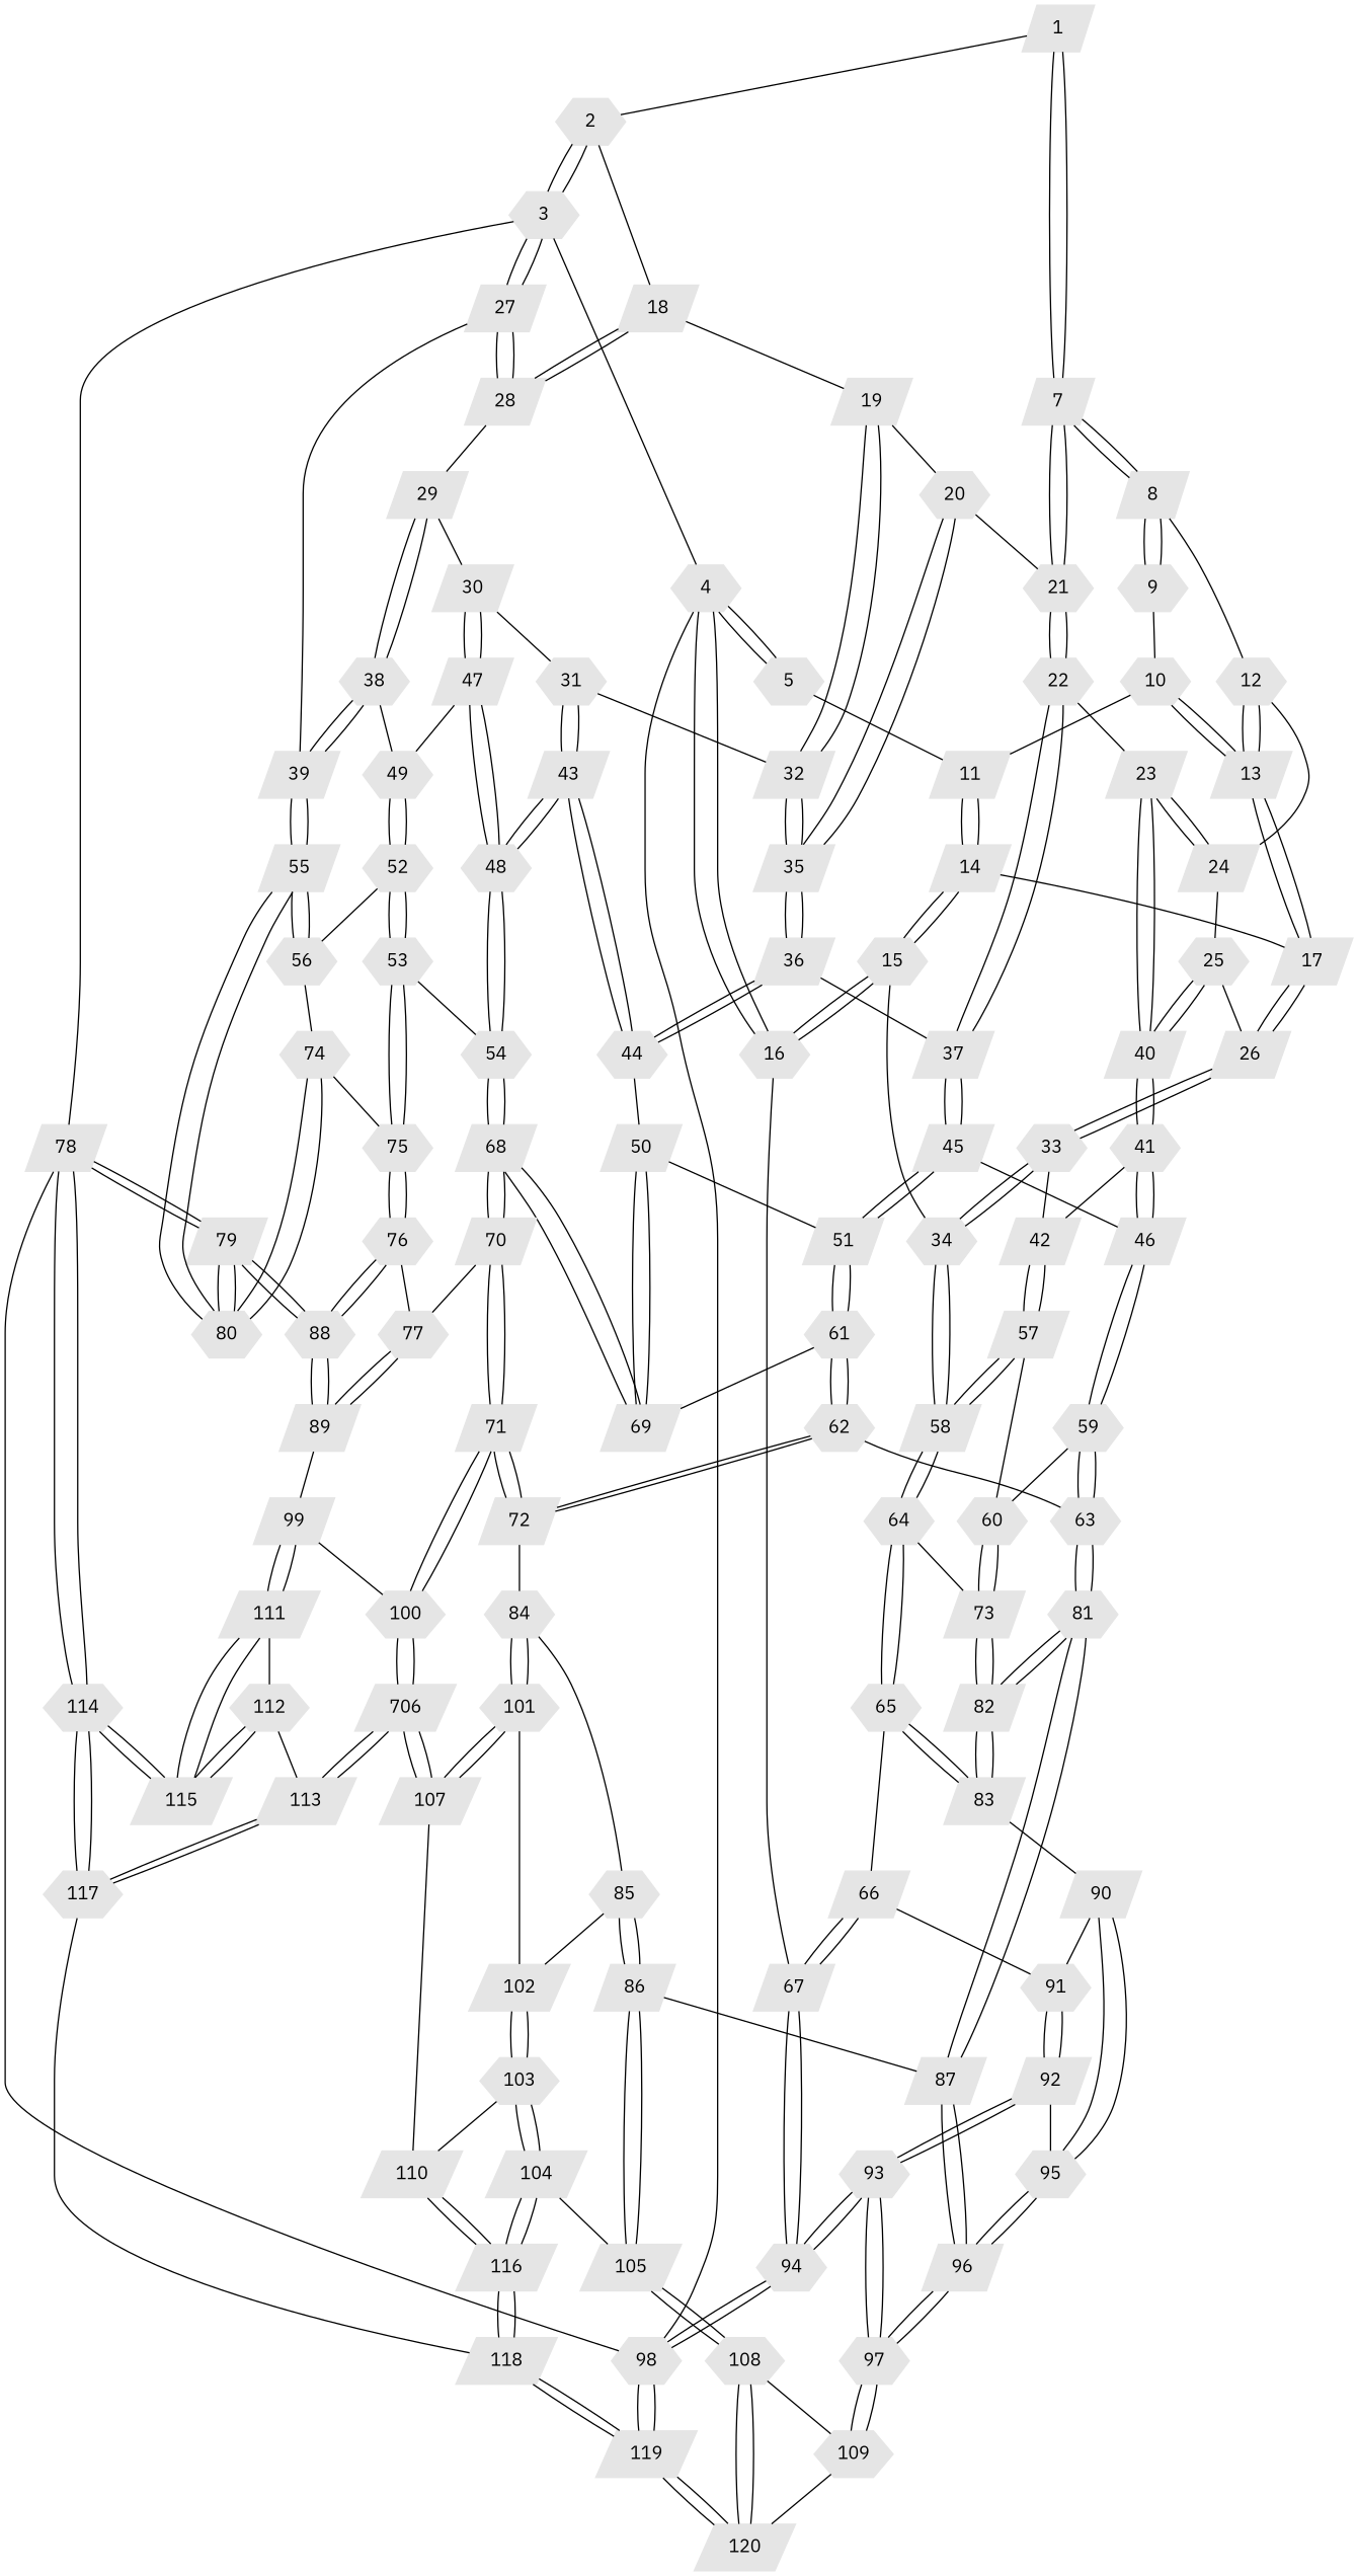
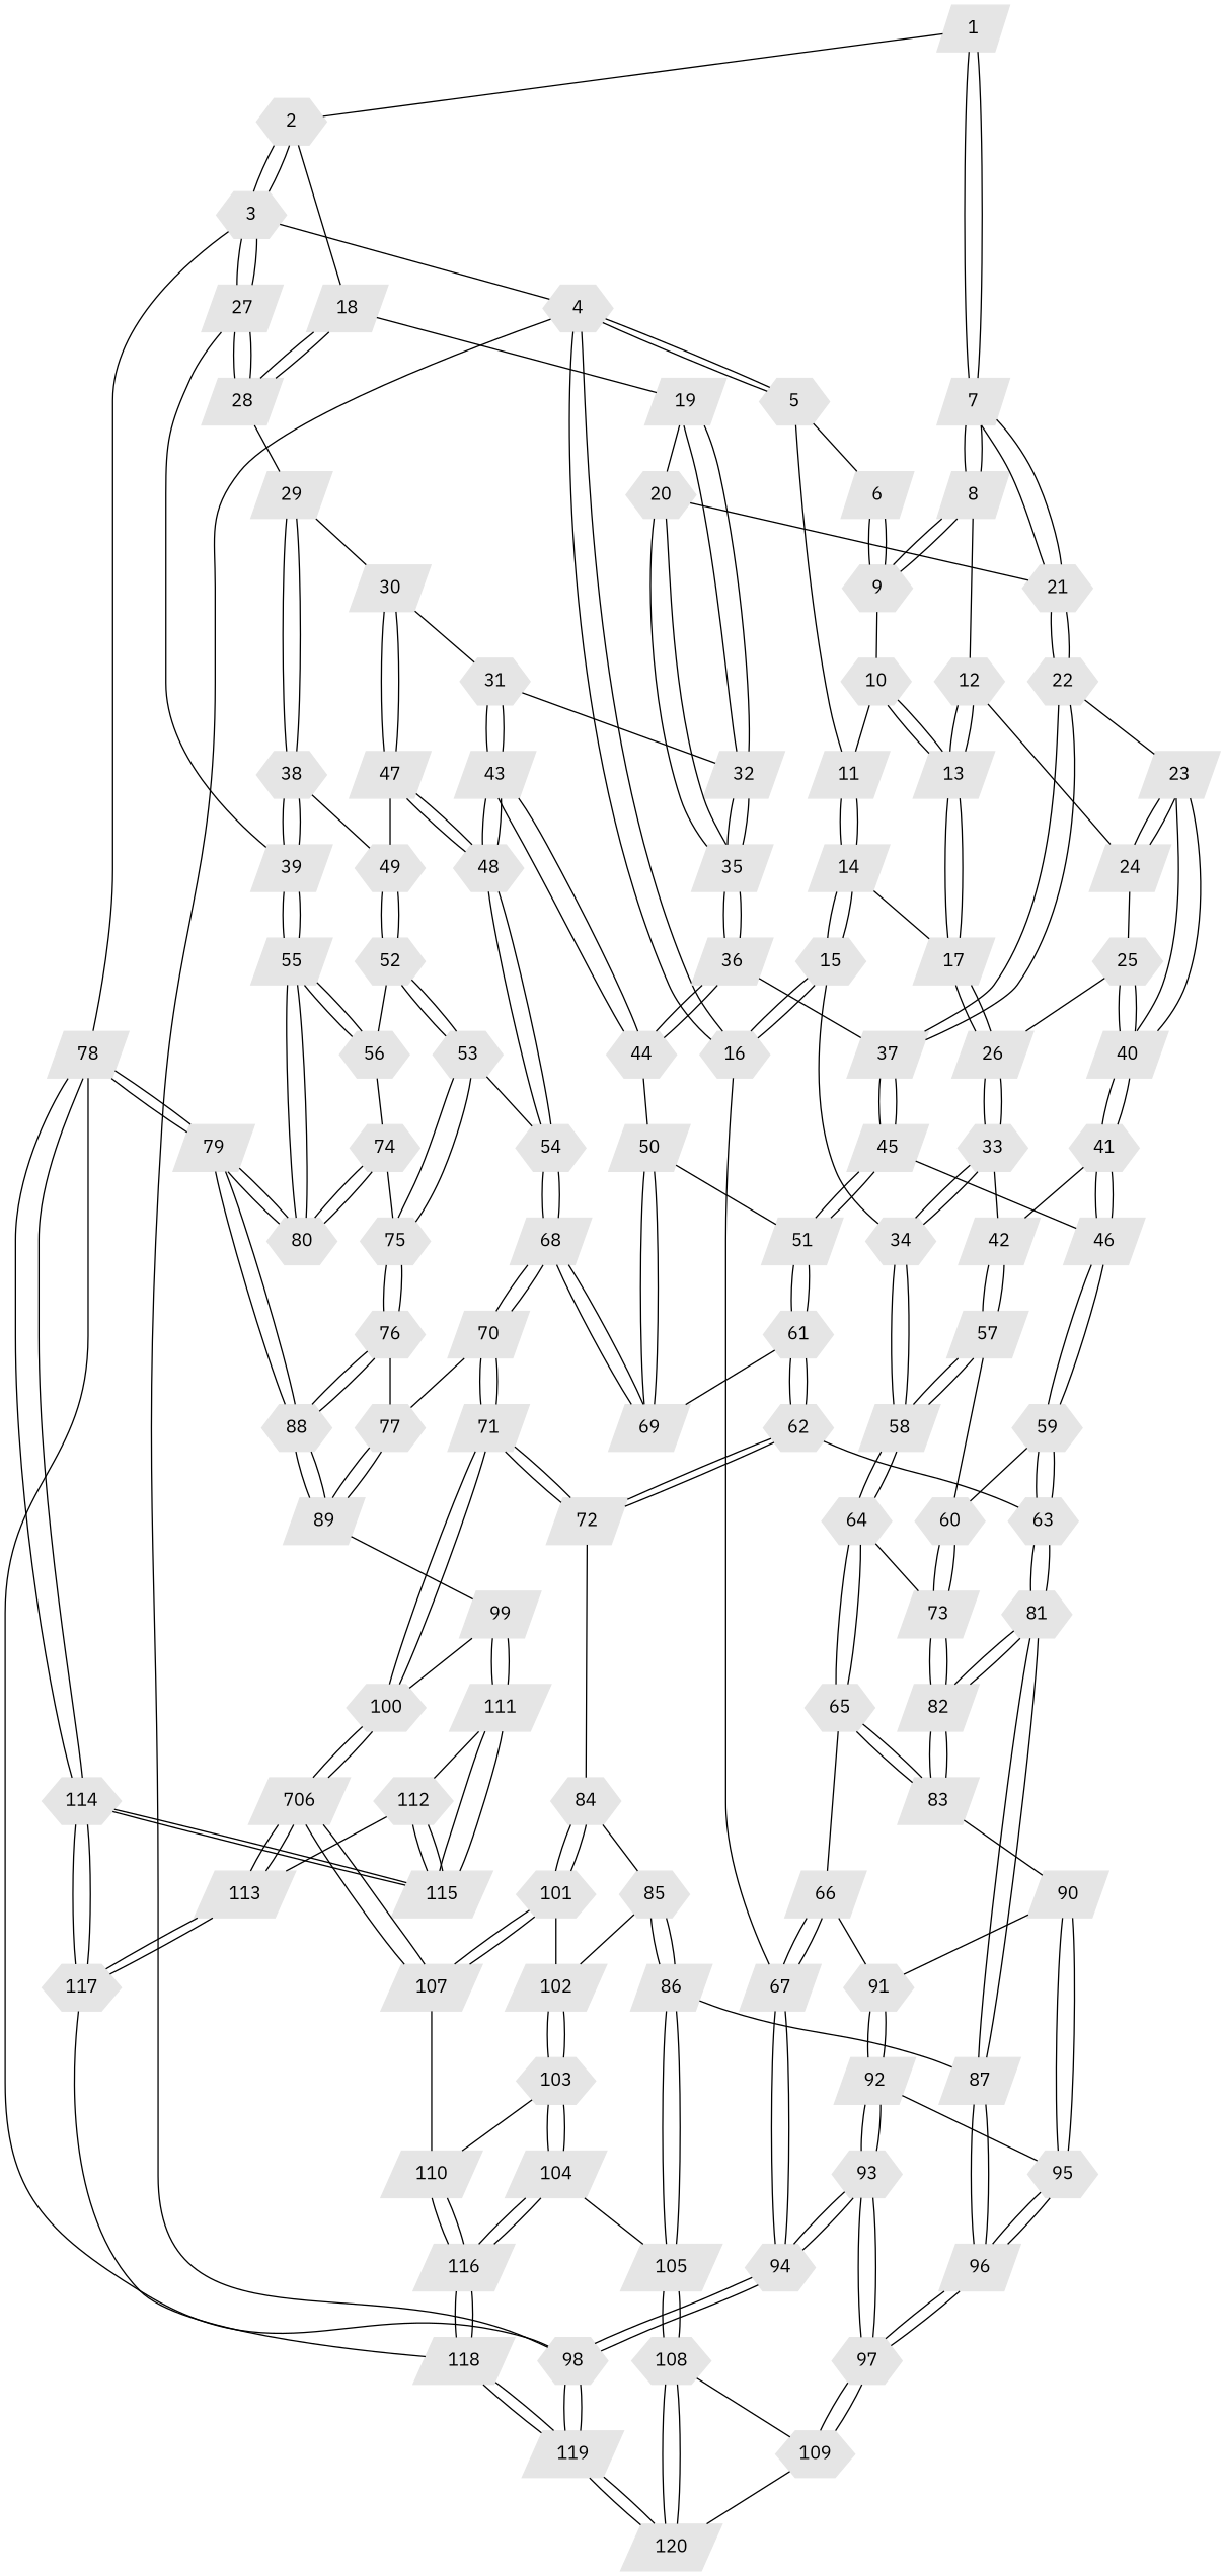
  graph {
    fontname="IBM Plex Sans"
    node [color=gray90 fontname="IBM Plex Sans" shape=parallelogram style=filled]
    edge [fontname="IBM Plex Sans"]
    2 [shape=hexagon]
    1
    7
    3 [shape=hexagon]
    18
    8
    21 [shape=hexagon]
    4 [shape=hexagon]
    27
    78
    19
    28
    5 [shape=hexagon]
    16 [shape=hexagon]
    98 [shape=hexagon]
    39
    79
    114 [shape=hexagon]
+   6
    11
    67
    119
    9 [shape=hexagon]
    14
    10 [shape=hexagon]
    12 [shape=hexagon]
    22 [shape=hexagon]
    13
    24
    17
    15 [shape=hexagon]
    25 [shape=hexagon]
    26
    34 [shape=hexagon]
    58
    94 [shape=hexagon]
    33 [shape=hexagon]
    20 [shape=hexagon]
    32
    29
    35
    36
    23
    37
    40
    45
    41 [shape=hexagon]
    42
    55
    30
    38 [shape=hexagon]
    31 [shape=hexagon]
    47
    49 [shape=hexagon]
    43
    48 [shape=hexagon]
    44 [shape=hexagon]
    57
    64 [shape=hexagon]
    50
    46
    51
    52 [shape=hexagon]
    56 [shape=hexagon]
    80 [shape=hexagon]
    59 [shape=hexagon]
    60 [shape=hexagon]
    54 [shape=hexagon]
    69
    61 [shape=hexagon]
    63 [shape=hexagon]
    68
    53 [shape=hexagon]
    62 [shape=hexagon]
    75 [shape=hexagon]
    74 [shape=hexagon]
    76 [shape=hexagon]
    70
    73
    65 [shape=hexagon]
    81 [shape=hexagon]
    82
    72
    84 [shape=hexagon]
    87
    66
    83
    91 [shape=hexagon]
    90
    92
    71
    77 [shape=hexagon]
    100 [shape=hexagon]
    89
    n95 [label=706]
    85 [shape=hexagon]
    101 [shape=hexagon]
    88 [shape=hexagon]
    99
    115
    117 [shape=hexagon]
    96
    95 [shape=hexagon]
    86
    102
    107
    105
    103 [shape=hexagon]
    108 [shape=hexagon]
    97 [shape=hexagon]
    111
    93 [shape=hexagon]
    109 [shape=hexagon]
    120
    112 [shape=hexagon]
    113
    110
    104
    116
    118
    2 -- 3
    2 -- 3
    2 -- 18
    1 -- 2
    1 -- 7
    1 -- 7
    7 -- 8
    7 -- 8
    7 -- 21
    7 -- 21
    3 -- 4
    3 -- 27
    3 -- 27
    3 -- 78
    18 -- 19
    18 -- 28
    18 -- 28
    8 -- 9
    8 -- 9
    8 -- 12
    21 -- 22
    21 -- 22
    4 -- 5
    4 -- 5
    4 -- 16
    4 -- 16
    4 -- 98
    27 -- 28
    27 -- 28
    27 -- 39
    78 -- 98
    78 -- 79
    78 -- 79
    78 -- 114
    78 -- 114
    19 -- 20
    19 -- 32
    19 -- 32
    28 -- 29
+   5 -- 6
    5 -- 11
    16 -- 67
    98 -- 119
    98 -- 119
    39 -- 55
    39 -- 55
    79 -- 80
    79 -- 80
    79 -- 88
    79 -- 88
    114 -- 115
    114 -- 115
    114 -- 117
    114 -- 117
+   6 -- 9
+   6 -- 9
    11 -- 14
    11 -- 14
    67 -- 94
    67 -- 94
    119 -- 120
    119 -- 120
    9 -- 10
    14 -- 17
    14 -- 15
    14 -- 15
    10 -- 11
    10 -- 13
    10 -- 13
    12 -- 13
    12 -- 13
    12 -- 24
    22 -- 23
    22 -- 37
    22 -- 37
    13 -- 17
    13 -- 17
    24 -- 25
    17 -- 26
    17 -- 26
    15 -- 16
    15 -- 16
    15 -- 34
    25 -- 26
    25 -- 40
    25 -- 40
    26 -- 33
    26 -- 33
    34 -- 58
    34 -- 58
    58 -- 64
    58 -- 64
    94 -- 98
    94 -- 98
    33 -- 34
    33 -- 34
    33 -- 42
    20 -- 21
    20 -- 35
    20 -- 35
    32 -- 35
    32 -- 35
    29 -- 30
    29 -- 38
    29 -- 38
    35 -- 36
    35 -- 36
    36 -- 37
    36 -- 44
    36 -- 44
    23 -- 24
    23 -- 24
    23 -- 40
    23 -- 40
    37 -- 45
    37 -- 45
    40 -- 41
    40 -- 41
    45 -- 46
    45 -- 51
    45 -- 51
    41 -- 42
    41 -- 46
    41 -- 46
    42 -- 57
    42 -- 57
    55 -- 56
    55 -- 56
    55 -- 80
    55 -- 80
    30 -- 31
    30 -- 47
    30 -- 47
    38 -- 39
    38 -- 39
    38 -- 49
    31 -- 32
    31 -- 43
    31 -- 43
    47 -- 49
    47 -- 48
    47 -- 48
    49 -- 52
    49 -- 52
    43 -- 48
    43 -- 48
    43 -- 44
    43 -- 44
    48 -- 54
    48 -- 54
    44 -- 50
    57 -- 58
    57 -- 58
    57 -- 60
    64 -- 73
    64 -- 65
    64 -- 65
    50 -- 51
    50 -- 69
    50 -- 69
    46 -- 59
    46 -- 59
    51 -- 61
    51 -- 61
    52 -- 56
    52 -- 53
    52 -- 53
    56 -- 74
    59 -- 60
    59 -- 63
    59 -- 63
    60 -- 73
    60 -- 73
    54 -- 68
    54 -- 68
    61 -- 69
    61 -- 62
    61 -- 62
    63 -- 81
    63 -- 81
    68 -- 69
    68 -- 69
    68 -- 70
    68 -- 70
    53 -- 54
    53 -- 75
    53 -- 75
    62 -- 63
    62 -- 72
    62 -- 72
    75 -- 76
    75 -- 76
    74 -- 80
    74 -- 80
    74 -- 75
    76 -- 77
    76 -- 88
    76 -- 88
    70 -- 71
    70 -- 71
    70 -- 77
    73 -- 82
    73 -- 82
    65 -- 66
    65 -- 83
    65 -- 83
    81 -- 82
    81 -- 82
    81 -- 87
    81 -- 87
    82 -- 83
    82 -- 83
    72 -- 84
    84 -- 85
    84 -- 101
    84 -- 101
    87 -- 96
    87 -- 96
    66 -- 67
    66 -- 67
    66 -- 91
    83 -- 90
    91 -- 92
    91 -- 92
    90 -- 91
    90 -- 95
    90 -- 95
    92 -- 95
    92 -- 93
    92 -- 93
    71 -- 72
    71 -- 72
    71 -- 100
    71 -- 100
    77 -- 89
    77 -- 89
    100 -- n95
    100 -- n95
    89 -- 99
    n95 -- 107
    n95 -- 107
    n95 -- 113
    n95 -- 113
    85 -- 86
    85 -- 86
    85 -- 102
    101 -- 102
    101 -- 107
    101 -- 107
    88 -- 89
    88 -- 89
    99 -- 100
    99 -- 111
    99 -- 111
    117 -- 118
    96 -- 97
    96 -- 97
    95 -- 96
    95 -- 96
    86 -- 87
    86 -- 105
    86 -- 105
    102 -- 103
    102 -- 103
    107 -- 110
    105 -- 108
    105 -- 108
    103 -- 110
    103 -- 104
    103 -- 104
    108 -- 109
    108 -- 120
    108 -- 120
    97 -- 109
    97 -- 109
    111 -- 115
    111 -- 115
    111 -- 112
    93 -- 94
    93 -- 94
    93 -- 97
    93 -- 97
    109 -- 120
    112 -- 115
    112 -- 115
    112 -- 113
    113 -- 117
    113 -- 117
    110 -- 116
    110 -- 116
    104 -- 105
    104 -- 116
    104 -- 116
    116 -- 118
    116 -- 118
    118 -- 119
    118 -- 119
  }
